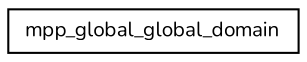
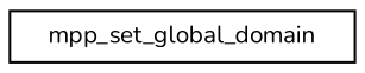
  digraph {
    rankdir=LR
    fontname=Nunito
-   n1 [color=black fillcolor=white fontname=Nunito fontsize=10 height=0.2 label=mpp_global_global_domain shape=record style=filled width=0.4]
+   n1 [color=black fillcolor=white fontname=Nunito fontsize=10 height=0.2 label=mpp_set_global_domain shape=record style=filled width=0.4]
  }
